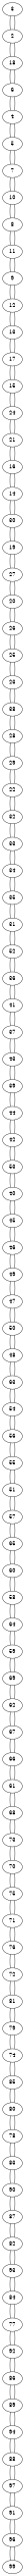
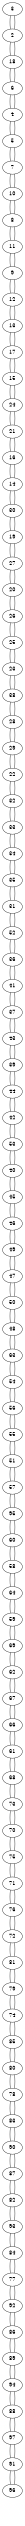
  graph {
    n1 [label=3]
    n2 [label=2]
    n3 [label=18]
    n4 [label=6]
    n5 [label=4]
    n6 [label=5]
    n7 [label=7]
    n8 [label=10]
    n9 [label=8]
    n10 [label=11]
    n11 [label=9]
    n12 [label=12]
    n13 [label=13]
    n14 [label=17]
    n15 [label=15]
    n16 [label=24]
    n17 [label=21]
    n18 [label=16]
    n19 [label=14]
    n20 [label=30]
    n21 [label=19]
    n22 [label=27]
    n23 [label=20]
    n24 [label=26]
    n25 [label=25]
    n26 [label=23]
    n27 [label=38]
    n28 [label=28]
    n29 [label=29]
    n30 [label=22]
    n31 [label=32]
    n32 [label=33]
    n33 [label=34]
    n34 [label=35]
    n35 [label=31]
    n36 [label=52]
    n37 [label=36]
    n38 [label=41]
    n39 [label=37]
    n40 [label=43]
    n41 [label=39]
    n42 [label=44]
    n43 [label=42]
    n44 [label=53]
    n45 [label=40]
    n46 [label=45]
    n47 [label=46]
    n48 [label=49]
    n49 [label=47]
    n50 [label=50]
    n51 [label=48]
    n52 [label=63]
    n53 [label=54]
    n54 [label=56]
    n55 [label=55]
    n56 [label=51]
    n57 [label=57]
-   n58 [label=65]
+   n58 [label=95]
    n59 [label=60]
    n60 [label=58]
    n61 [label=64]
    n62 [label=59]
    n63 [label=69]
    n64 [label=62]
    n65 [label=67]
    n66 [label=66]
    n67 [label=61]
    n68 [label=68]
    n69 [label=73]
    n70 [label=70]
    n71 [label=75]
    n72 [label=71]
    n73 [label=76]
    n74 [label=72]
    n75 [label=81]
    n76 [label=79]
    n77 [label=74]
    n78 [label=85]
    n79 [label=80]
    n80 [label=78]
    n81 [label=83]
    n82 [label=90]
    n83 [label=87]
    n84 [label=82]
    n85 [label=93]
    n86 [label=84]
    n87 [label=77]
    n88 [label=92]
    n89 [label=86]
    n90 [label=89]
    n91 [label=94]
    n92 [label=88]
    n93 [label=97]
    n94 [label=91]
    n95 [label=96]
-   n96 [label=99]
    n1 -- n2
    n2 -- n1
    n2 -- n3
    n3 -- n2
    n3 -- n4
    n4 -- n3
    n4 -- n5
    n5 -- n4
    n5 -- n6
    n6 -- n5
    n6 -- n7
    n7 -- n6
    n7 -- n8
    n8 -- n7
    n8 -- n9
    n9 -- n8
    n9 -- n10
    n10 -- n9
    n10 -- n11
    n11 -- n10
    n11 -- n12
    n12 -- n11
    n12 -- n13
    n13 -- n12
    n13 -- n14
    n14 -- n13
    n14 -- n15
    n15 -- n14
    n15 -- n16
    n16 -- n15
    n16 -- n17
    n17 -- n16
    n17 -- n18
    n18 -- n17
    n18 -- n19
    n19 -- n18
    n19 -- n20
    n20 -- n19
    n20 -- n21
    n21 -- n20
    n21 -- n22
    n22 -- n21
    n22 -- n23
    n23 -- n22
    n23 -- n24
    n24 -- n23
    n24 -- n25
    n25 -- n24
    n25 -- n26
    n26 -- n25
    n26 -- n27
    n27 -- n26
    n27 -- n28
    n28 -- n27
    n28 -- n29
    n29 -- n28
    n29 -- n30
    n30 -- n29
    n30 -- n31
    n31 -- n30
    n31 -- n32
    n32 -- n31
    n32 -- n33
    n33 -- n32
    n33 -- n34
    n34 -- n33
    n34 -- n35
    n35 -- n34
    n35 -- n36
    n36 -- n35
    n36 -- n37
    n37 -- n36
    n37 -- n38
    n38 -- n37
    n38 -- n39
    n39 -- n38
    n39 -- n40
    n40 -- n39
    n40 -- n41
    n41 -- n40
    n41 -- n42
    n42 -- n41
    n42 -- n43
    n43 -- n42
    n43 -- n44
    n44 -- n43
    n44 -- n45
    n45 -- n44
    n45 -- n46
    n46 -- n45
    n46 -- n47
    n47 -- n46
    n47 -- n48
    n48 -- n47
    n48 -- n49
    n49 -- n48
    n49 -- n50
    n50 -- n49
    n50 -- n51
    n51 -- n50
    n51 -- n52
    n52 -- n51
    n52 -- n53
    n53 -- n52
    n53 -- n54
    n54 -- n53
    n54 -- n55
    n55 -- n54
    n55 -- n56
    n56 -- n55
    n56 -- n57
    n57 -- n56
    n57 -- n58
    n58 -- n57
    n58 -- n59
    n59 -- n58
    n59 -- n60
    n60 -- n59
    n60 -- n61
    n61 -- n60
    n61 -- n62
    n62 -- n61
    n62 -- n63
    n63 -- n62
    n63 -- n64
    n64 -- n63
    n64 -- n65
    n65 -- n64
    n65 -- n66
    n66 -- n65
    n66 -- n67
    n67 -- n66
    n67 -- n68
    n68 -- n67
    n68 -- n69
    n69 -- n68
    n69 -- n70
    n70 -- n69
    n70 -- n71
    n71 -- n70
    n71 -- n72
    n72 -- n71
    n72 -- n73
    n73 -- n72
    n73 -- n74
    n74 -- n73
    n74 -- n75
    n75 -- n74
    n75 -- n76
    n76 -- n75
    n76 -- n77
    n77 -- n76
    n77 -- n78
    n78 -- n77
    n78 -- n79
    n79 -- n78
    n79 -- n80
    n80 -- n79
    n80 -- n81
    n81 -- n80
    n81 -- n82
    n82 -- n81
    n82 -- n83
    n83 -- n82
    n83 -- n84
    n84 -- n83
    n84 -- n85
    n85 -- n84
    n85 -- n86
    n86 -- n85
    n86 -- n87
    n87 -- n86
    n87 -- n88
    n88 -- n87
    n88 -- n89
    n89 -- n88
    n89 -- n90
    n90 -- n89
    n90 -- n91
    n91 -- n90
    n91 -- n92
    n92 -- n91
    n92 -- n93
    n93 -- n92
    n93 -- n94
    n94 -- n93
    n94 -- n95
    n95 -- n94
-   n95 -- n96
-   n96 -- n95
  }
